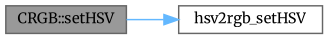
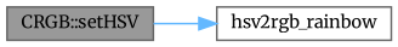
  digraph {
    rankdir=LR
    fontname=Merriweather
    node [fontname=Merriweather fontsize=10 shape=box style=filled]
    n1 [color=gray40 fillcolor=grey60 fontcolor=black height=0.2 label="CRGB::setHSV" width=0.4]
-   n2 [color=grey40 fillcolor=white height=0.2 label=hsv2rgb_setHSV width=0.4]
+   n2 [color=grey40 fillcolor=white height=0.2 label=hsv2rgb_rainbow width=0.4]
    n1 -> n2 [color=steelblue1 fontname=Merriweather fontsize=10 labelfontname=Helvetica labelfontsize=10 style=solid]
  }
